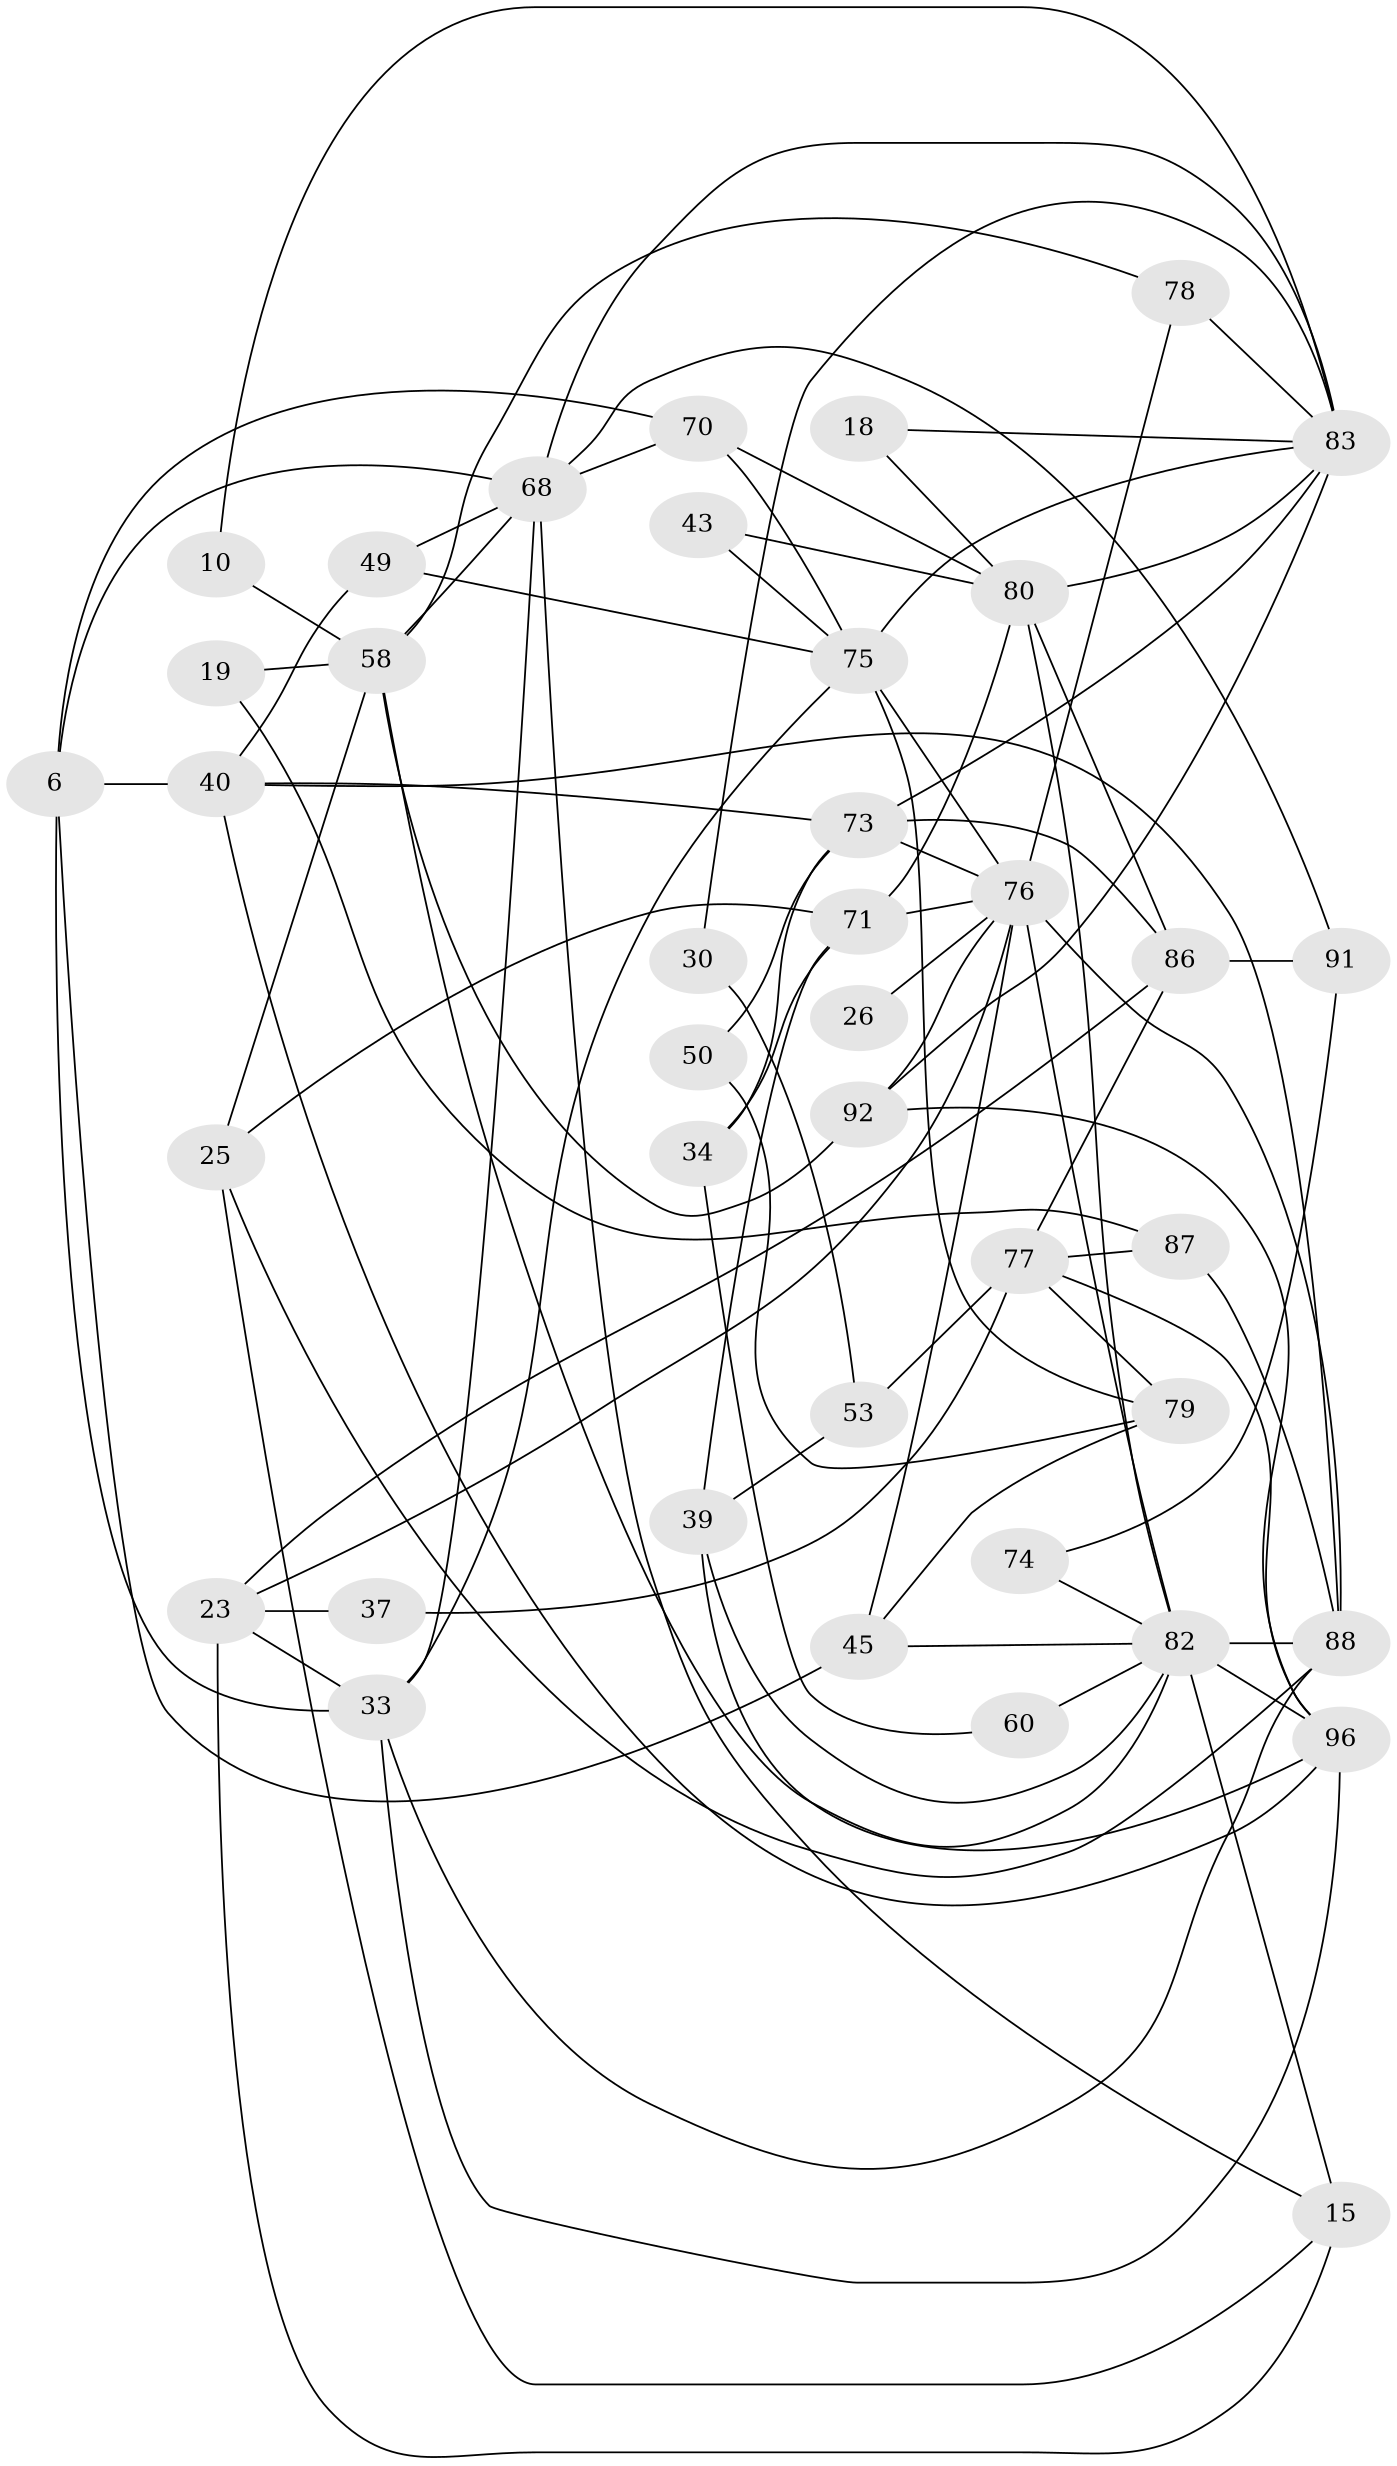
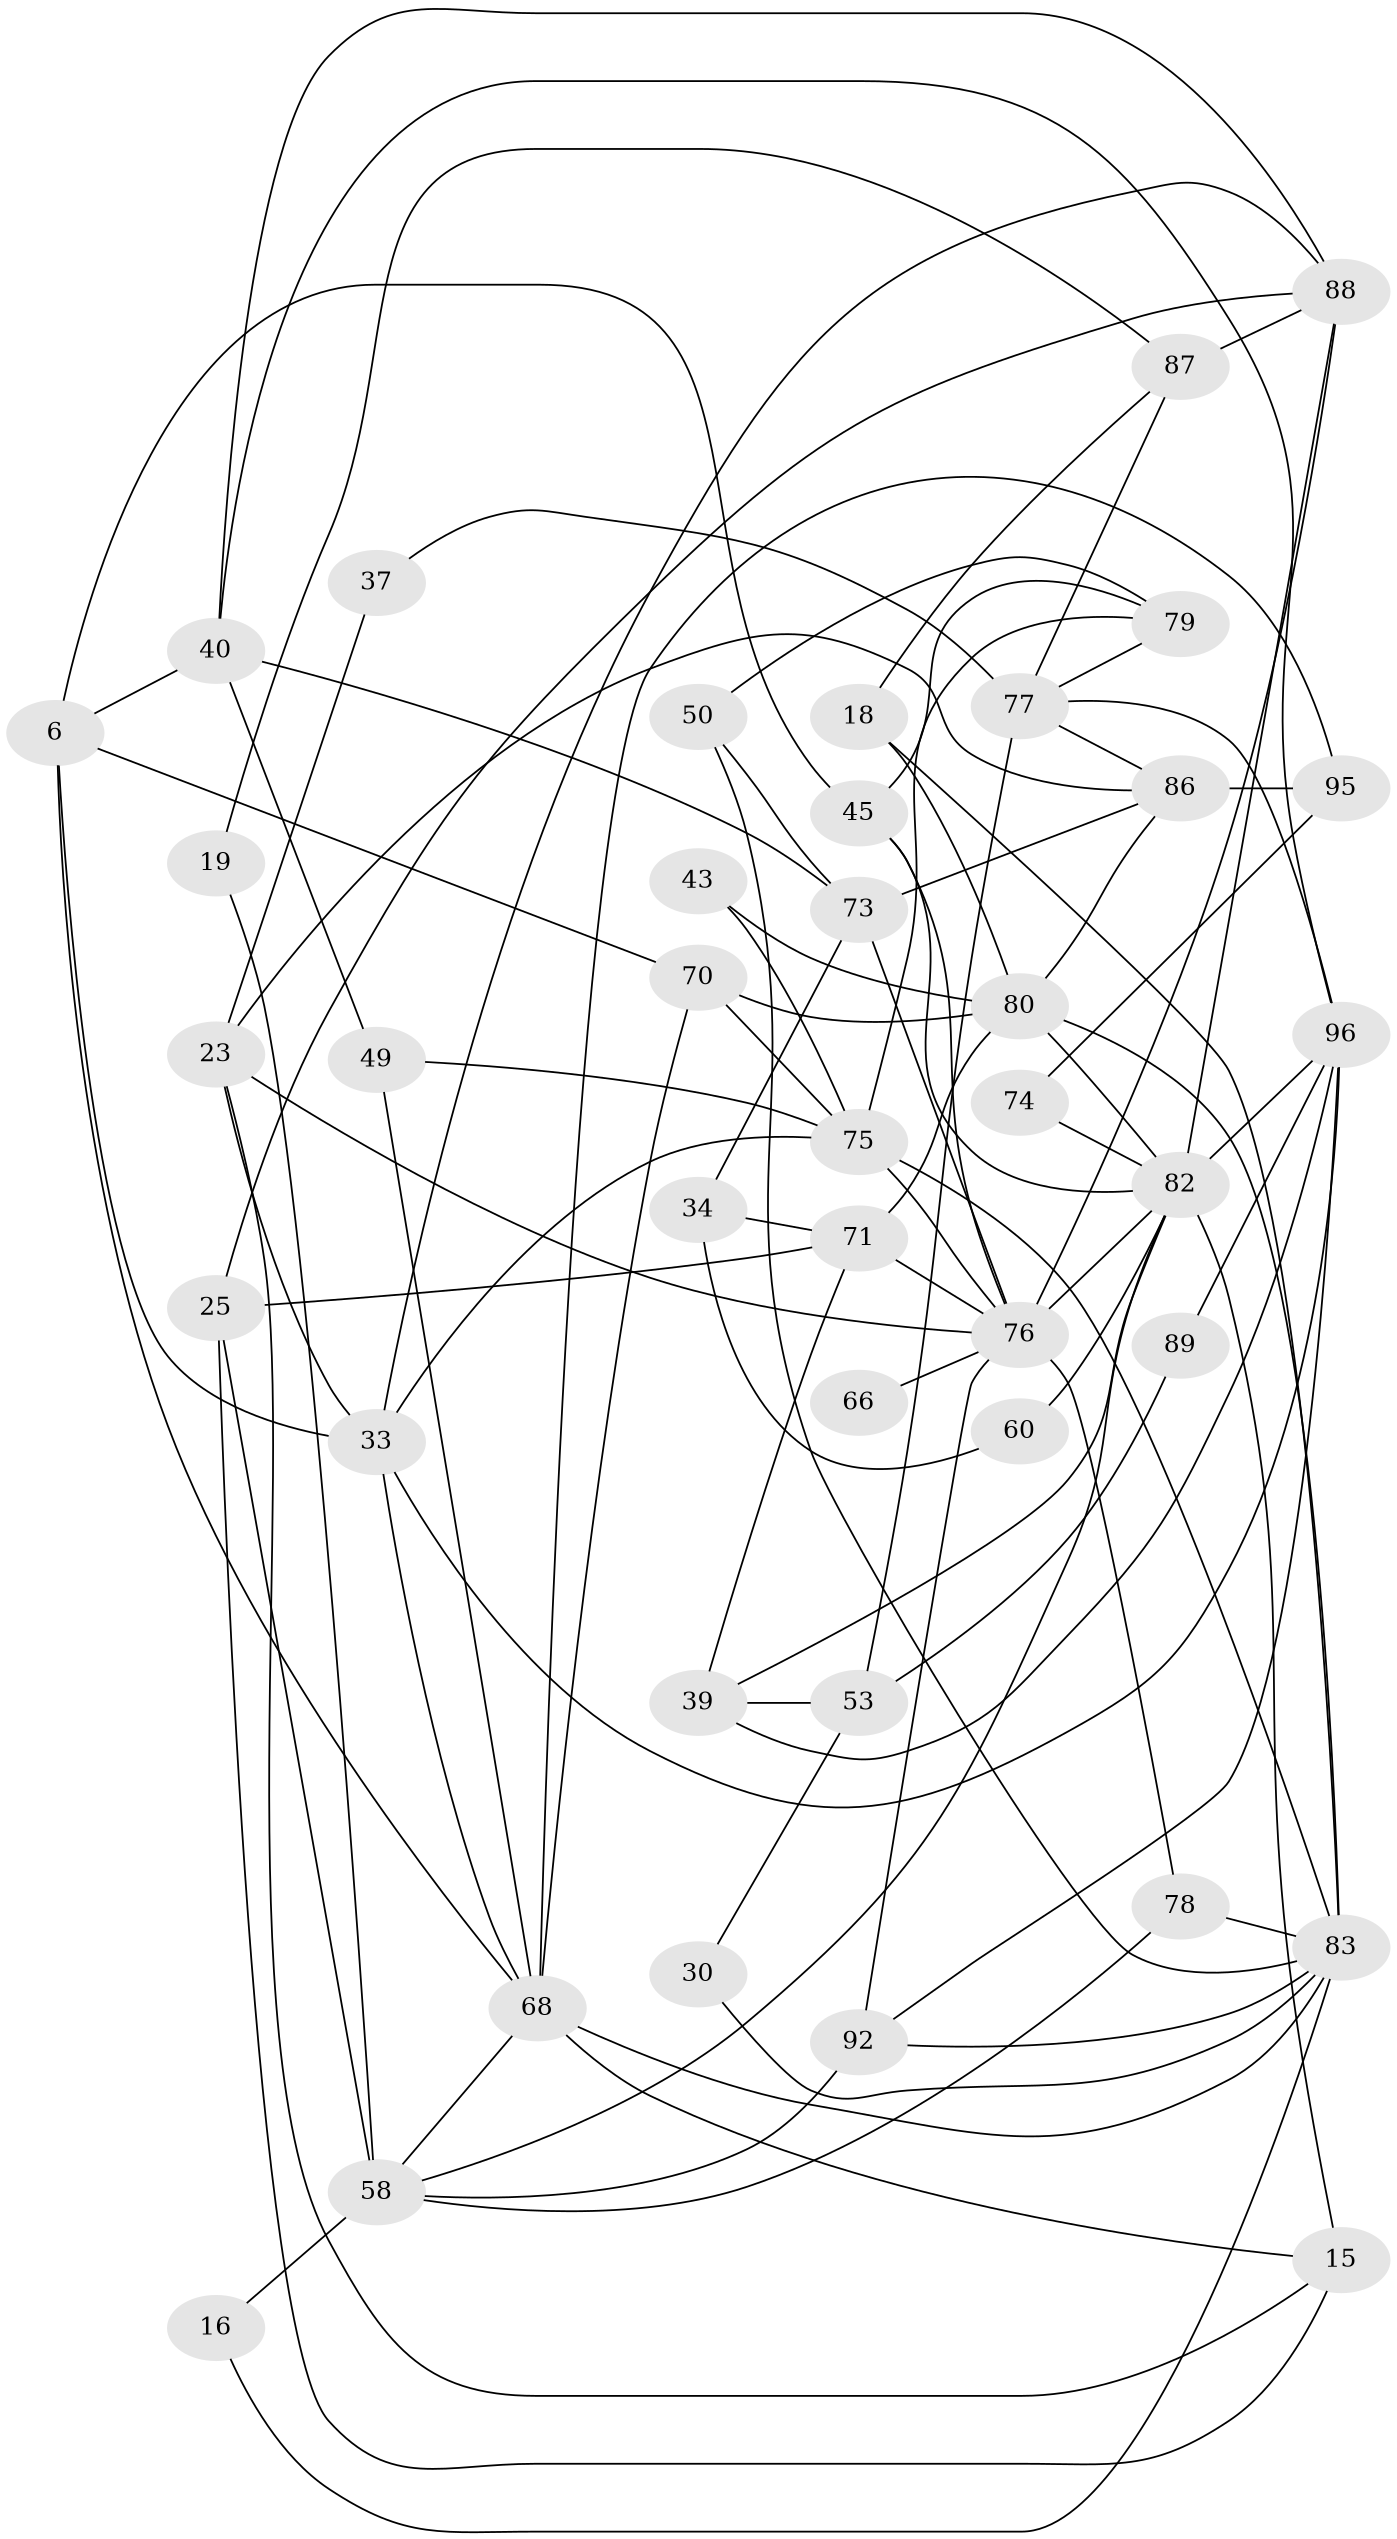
  graph {
    rankdir=LR
    node [color=gray90 style=filled]
    33 [super="+32+22"]
    n2 [label=68 super="+41+8"]
    88 [super="+27"]
    n4 [label=96 super="+17"]
    75 [super="+61"]
    6
    n7 [label=45]
    40 [super="+13"]
    70
    76 [super="+63+64"]
    79
    82 [super="+12+69"]
    73 [super="+59"]
    49
    83 [super="+36+72"]
    n16 [label=15 super="+54"]
-   91
+   91 [label=95]
    80 [super="+42+47"]
    58 [super="+52"]
    n20 [label=92]
    78 [super="+68"]
-   16 [label=10]
+   16
    86 [super="+55+67"]
    18
    87 [super="+5+24"]
    19
    23 [super="+9"]
    37
    77 [super="+4+15+46"]
    25
    71 [super="+57"]
    53 [super="+21"]
+   89
    30
    34
    60
-   66 [label=26]
+   66
    39
    43
    50
    74
    33 -- n2
    33 -- 88 [weight=2]
    33 -- n4
    33 -- 75
    n2 -- 70
    n2 -- 83 [weight=3]
    n2 -- n16
    n2 -- 91
    75 -- 76
    75 -- 79 [weight=2]
    75 -- 83
    6 -- 33
    6 -- n2
    6 -- n7
    6 -- 40
    6 -- 70
    n7 -- 76
    n7 -- 79
    n7 -- 82 [weight=2]
    40 -- 88
    40 -- n4 [weight=2]
    40 -- 73 [weight=2]
    40 -- 49
    70 -- 75
    70 -- 80
    76 -- 88
    76 -- 82
    76 -- 78
    82 -- 88 [weight=2]
    82 -- n4
    82 -- n16 [weight=2]
    73 -- 76 [weight=2]
-   73 -- 83
+   50 -- 83
    73 -- 86
    49 -- n2
    49 -- 75
    80 -- 82 [weight=4]
    80 -- 83 [weight=3]
    80 -- 86
    58 -- n2
    58 -- 82
    58 -- n20 [weight=2]
    58 -- 78
    n20 -- n4
    n20 -- 76
    n20 -- 83
    78 -- 83
    16 -- 83
    16 -- 58
    86 -- 91
    18 -- 83 [weight=2]
    18 -- 80
+   18 -- 87
    87 -- 88
    19 -- 58
    19 -- 87
    23 -- 33 [weight=2]
    23 -- 76
    23 -- n16
    23 -- 86 [weight=2]
    23 -- 37 [weight=2]
    37 -- 77
    77 -- n4 [weight=3]
    77 -- 79
    77 -- 86 [weight=2]
    77 -- 87 [weight=2]
    25 -- 88
    25 -- n16
    25 -- 58
    25 -- 71
    71 -- 76
    71 -- 80
    53 -- 77
+   53 -- 89
+   89 -- n4
    30 -- 83
    30 -- 53
    34 -- 73
    34 -- 71
    34 -- 60
    60 -- 82 [weight=2]
    66 -- 76
    39 -- n4
    39 -- 82
    39 -- 71
    39 -- 53 [weight=2]
    43 -- 75
    43 -- 80
    50 -- 79
    50 -- 73
    74 -- 82
    74 -- 91
  }
